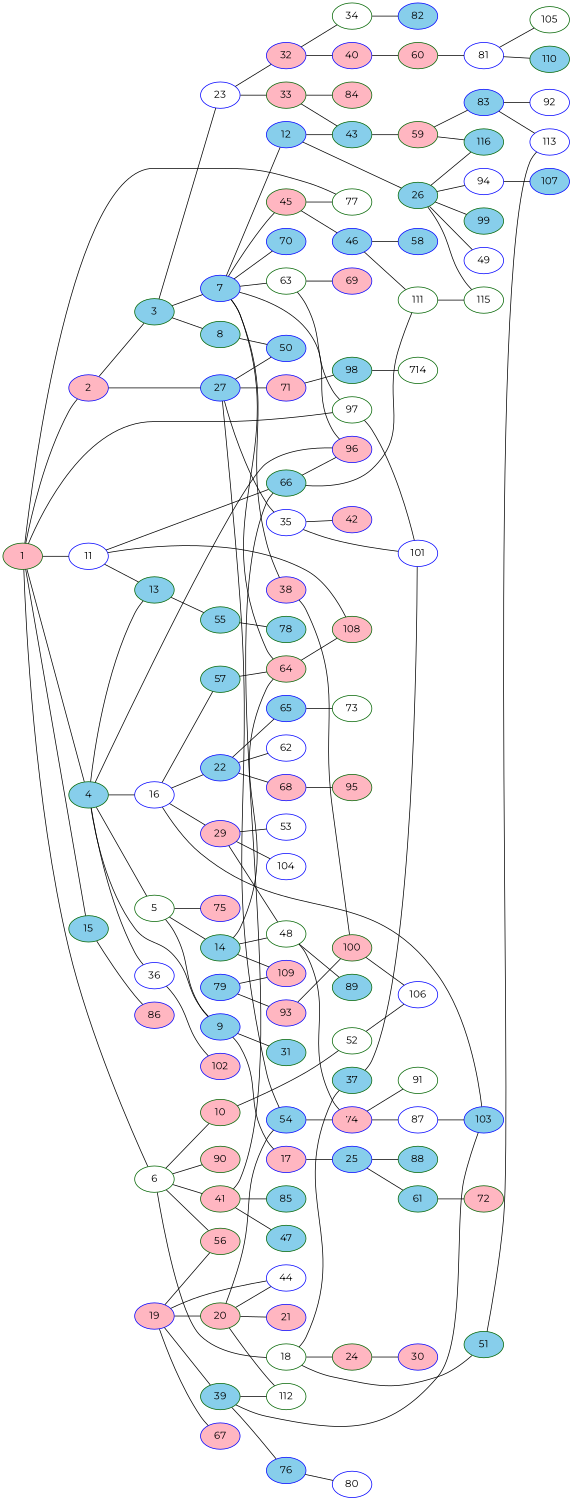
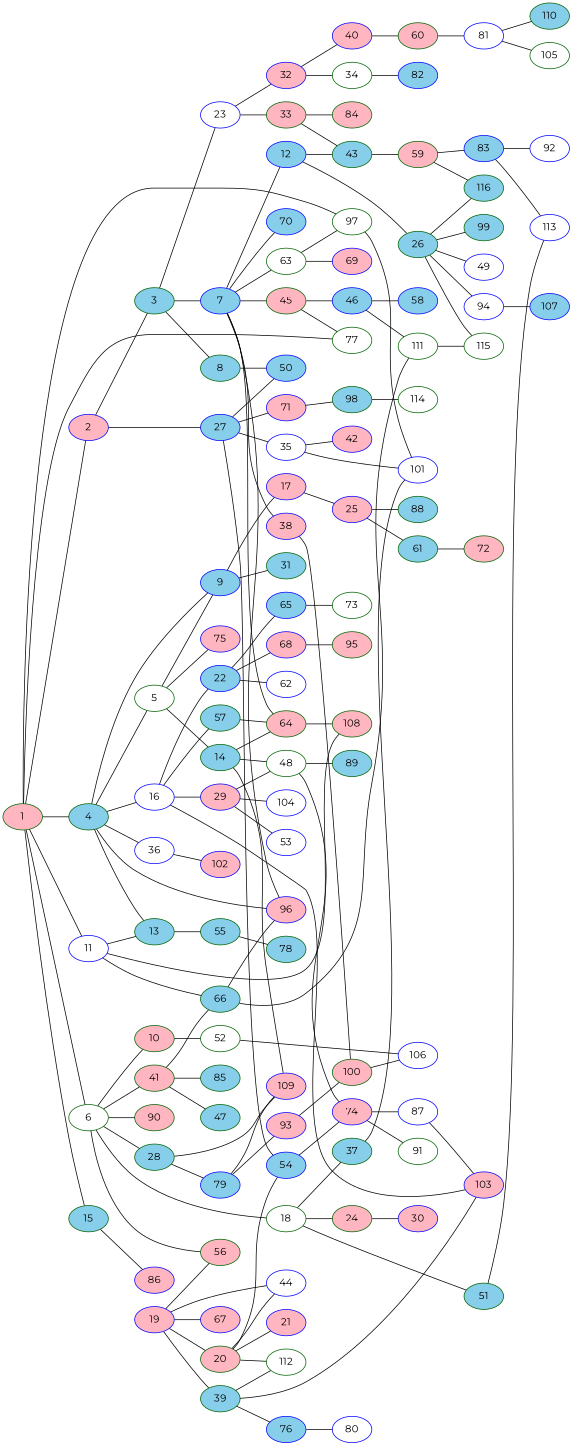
  graph {
    fontname=Montserrat
    rankdir=LR
    node [color=darkgreen fillcolor=skyblue fontname=Montserrat style=filled]
    edge [fontname=Montserrat]
    1 [fillcolor=lightpink]
    2 [color=blue fillcolor=lightpink]
    4
    6 [fillcolor=white]
    11 [color=blue fillcolor=white]
    15
    77 [fillcolor=white]
    97 [fillcolor=white]
    3
    27 [color=blue]
    5 [fillcolor=white]
    9 [color=blue]
    13
    16 [color=blue fillcolor=white]
    36 [color=blue fillcolor=white]
    96 [color=blue fillcolor=lightpink]
    10 [fillcolor=lightpink]
    18 [fillcolor=white]
+   28
    41 [fillcolor=lightpink]
    56 [fillcolor=lightpink]
    90 [fillcolor=lightpink]
    66
    108 [fillcolor=lightpink]
    86 [color=blue fillcolor=lightpink]
    101 [color=blue fillcolor=white]
    7 [color=blue]
    8
    23 [color=blue fillcolor=white]
    19 [color=blue fillcolor=lightpink]
    20 [fillcolor=lightpink]
    39
    44 [color=blue fillcolor=white]
    67 [color=blue fillcolor=lightpink]
    54 [color=blue]
    35 [color=blue fillcolor=white]
    50 [color=blue]
    71 [color=blue fillcolor=lightpink]
    12 [color=blue]
    38 [color=blue fillcolor=lightpink]
    45 [fillcolor=lightpink]
    63 [fillcolor=white]
    64 [fillcolor=lightpink]
    70 [color=blue]
    32 [color=blue fillcolor=lightpink]
    33 [fillcolor=lightpink]
    14
    75 [color=blue fillcolor=lightpink]
    17 [color=blue fillcolor=lightpink]
    31
    55
    22 [color=blue]
    29 [color=blue fillcolor=lightpink]
    57
-   103 [color=blue]
+   103 [color=blue fillcolor=lightpink]
    102 [color=blue fillcolor=lightpink]
    48 [fillcolor=white]
    109 [color=blue fillcolor=lightpink]
    52 [fillcolor=white]
    24 [fillcolor=lightpink]
    37
    51
    79 [color=blue]
    47
    85
    26
    43
    100 [fillcolor=lightpink]
    46 [color=blue]
    69 [color=blue fillcolor=lightpink]
-   25 [color=blue]
+   25 [color=blue fillcolor=lightpink]
    106 [color=blue fillcolor=white]
    111 [fillcolor=white]
    49 [color=blue fillcolor=white]
    94 [color=blue fillcolor=white]
    99
    115 [fillcolor=white]
    116
    59 [fillcolor=lightpink]
    78
    74 [color=blue fillcolor=lightpink]
    89
    62 [color=blue fillcolor=white]
    65 [color=blue]
    68 [color=blue fillcolor=lightpink]
    53 [color=blue fillcolor=white]
    104 [color=blue fillcolor=white]
    61
    88
    30 [color=blue fillcolor=lightpink]
    113 [color=blue fillcolor=white]
    21 [color=blue fillcolor=lightpink]
    112 [fillcolor=white]
    76 [color=blue]
    73 [fillcolor=white]
    95 [fillcolor=lightpink]
    34 [fillcolor=white]
    40 [color=blue fillcolor=lightpink]
    84 [fillcolor=lightpink]
    72 [fillcolor=lightpink]
    107 [color=blue]
    42 [color=blue fillcolor=lightpink]
    98
    93 [color=blue fillcolor=lightpink]
    82 [color=blue]
    60 [fillcolor=lightpink]
    80 [color=blue fillcolor=white]
    81 [color=blue fillcolor=white]
    83 [color=blue]
    58 [color=blue]
    87 [color=blue fillcolor=white]
    91 [fillcolor=white]
    92 [color=blue fillcolor=white]
    105 [fillcolor=white]
    110
-   114 [fillcolor=white label=714]
+   114 [fillcolor=white]
    1 -- 2
    1 -- 4
    1 -- 6
    1 -- 11
    1 -- 15
    1 -- 77
    1 -- 97
    2 -- 3
    2 -- 27
    4 -- 5
    4 -- 9
    4 -- 13
    4 -- 16
    4 -- 36
    4 -- 96
    6 -- 10
    6 -- 18
+   6 -- 28
    6 -- 41
    6 -- 56
    6 -- 90
    11 -- 13
    11 -- 66
    11 -- 108
    15 -- 86
    97 -- 101
    3 -- 7
    3 -- 8
    3 -- 23
    27 -- 54
    27 -- 35
    27 -- 50
    27 -- 71
    5 -- 9
    5 -- 14
    5 -- 75
    9 -- 17
    9 -- 31
    13 -- 55
    16 -- 22
    16 -- 29
    16 -- 57
    16 -- 103
    36 -- 102
    10 -- 52
    18 -- 24
    18 -- 37
    18 -- 51
+   28 -- 109
+   28 -- 79
    41 -- 66
    41 -- 47
    41 -- 85
    66 -- 96
    66 -- 111
    7 -- 96
    7 -- 12
    7 -- 38
    7 -- 45
    7 -- 63
    7 -- 64
    7 -- 70
    8 -- 50
    23 -- 32
    23 -- 33
    19 -- 56
    19 -- 20
    19 -- 39
    19 -- 44
    19 -- 67
    20 -- 44
    20 -- 54
    20 -- 21
    20 -- 112
    39 -- 103
    39 -- 112
    39 -- 76
    54 -- 74
    35 -- 101
    35 -- 42
    71 -- 98
    12 -- 26
    12 -- 43
    38 -- 100
    45 -- 77
    45 -- 46
    63 -- 97
    63 -- 69
    64 -- 108
    32 -- 34
    32 -- 40
    33 -- 43
    33 -- 84
    14 -- 64
    14 -- 48
    14 -- 109
    17 -- 25
    55 -- 78
    22 -- 62
    22 -- 65
    22 -- 68
    29 -- 48
    29 -- 53
    29 -- 104
    57 -- 64
    48 -- 74
    48 -- 89
    52 -- 106
    24 -- 30
    37 -- 101
    51 -- 113
    79 -- 109
    79 -- 93
    26 -- 49
    26 -- 94
    26 -- 99
    26 -- 115
    26 -- 116
    43 -- 59
    100 -- 106
    46 -- 111
    46 -- 58
    25 -- 61
    25 -- 88
    111 -- 115
    94 -- 107
    59 -- 116
    59 -- 83
    74 -- 87
    74 -- 91
    65 -- 73
    68 -- 95
    61 -- 72
    76 -- 80
    34 -- 82
    40 -- 60
    98 -- 114
    93 -- 100
    60 -- 81
    81 -- 105
    81 -- 110
    83 -- 113
    83 -- 92
    87 -- 103
  }
